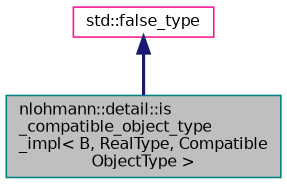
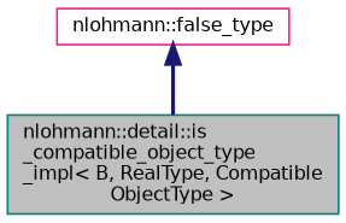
  digraph {
    node [fontname=Helvetica fontsize=10 shape=record style=filled]
    n1 [color=teal fillcolor=grey75 fontcolor=black height=0.2 label="nlohmann::detail::is\l_compatible_object_type\l_impl\< B, RealType, Compatible\lObjectType \>" width=0.4]
-   n2 [color=deeppink fillcolor=white height=0.2 label="std::false_type" width=0.4]
+   n2 [color=deeppink fillcolor=white height=0.2 label="nlohmann::false_type" width=0.4]
    n2 -> n1 [color=midnightblue dir=back fontname=Helvetica fontsize=10 labelfontname=Helvetica labelfontsize=10 style=bold]
  }
